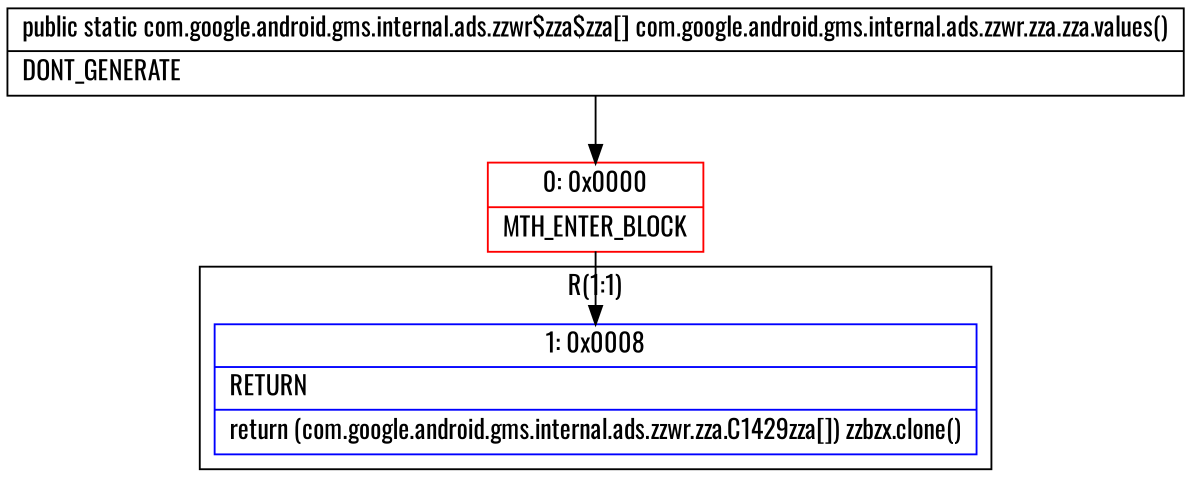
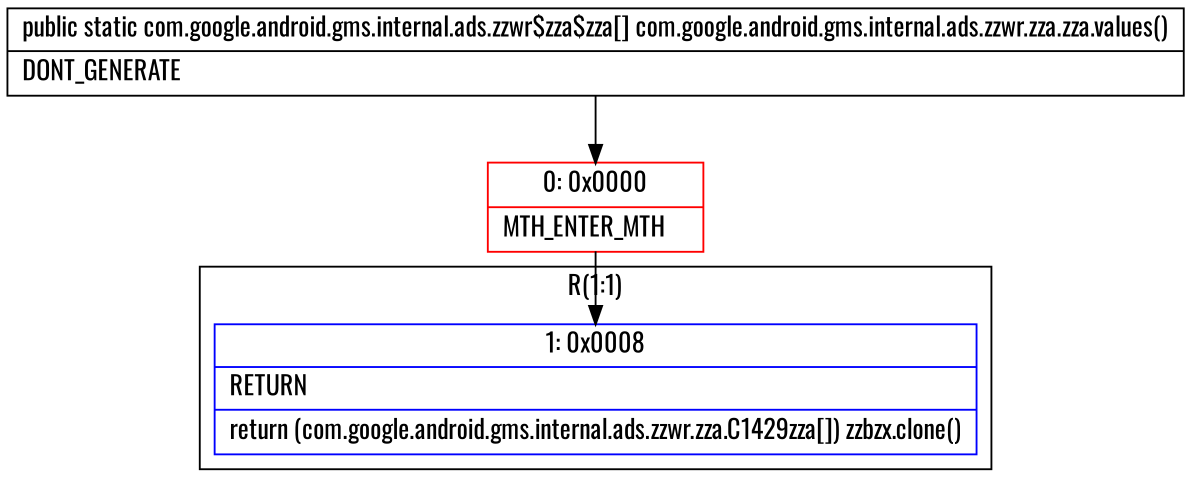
  digraph {
    fontname=Oswald
    node [shape=record fontname=Oswald]
    edge [fontname=Oswald]
    n1 [color=blue label="{1\:\ 0x0008|RETURN\l|return (com.google.android.gms.internal.ads.zzwr.zza.C1429zza[]) zzbzx.clone()\l}"]
-   n2 [color=red label="{0\:\ 0x0000|MTH_ENTER_BLOCK\l}"]
+   n2 [color=red label="{0\:\ 0x0000|MTH_ENTER_MTH\l}"]
    n3 [label="{public static com.google.android.gms.internal.ads.zzwr$zza$zza[] com.google.android.gms.internal.ads.zzwr.zza.zza.values()  | DONT_GENERATE\l}"]
    subgraph cluster_1 {
      label="R(1:1)"
      n1
    }
    n2 -> n1
    n3 -> n2
  }
